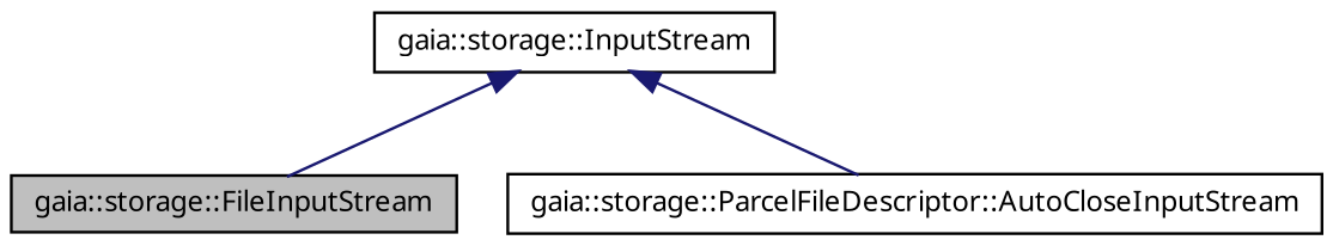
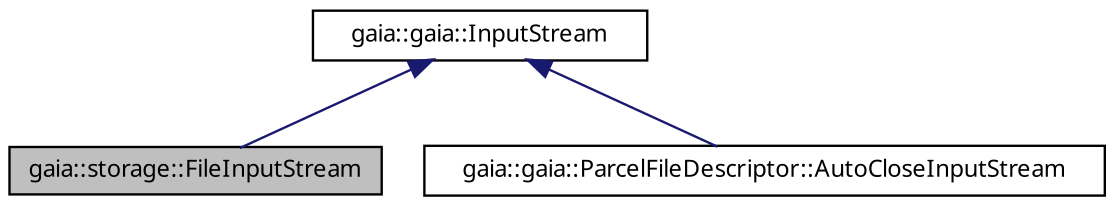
  digraph {
    fontname="Noto Sans"
    node [color=black fillcolor=white fontname="Noto Sans" fontsize=10 shape=record style=filled]
    edge [color=midnightblue dir=back fontname="Noto Sans" fontsize=10 labelfontname=Helvetica labelfontsize=10 style=solid]
    n1 [fillcolor=grey75 fontcolor=black height=0.2 label="gaia::storage::FileInputStream" width=0.4]
-   n2 [height=0.2 label="gaia::storage::ParcelFileDescriptor::AutoCloseInputStream" width=0.4]
-   n3 [height=0.2 label="gaia::storage::InputStream" width=0.4]
+   n2 [height=0.2 label="gaia::gaia::ParcelFileDescriptor::AutoCloseInputStream" width=0.4]
+   n3 [height=0.2 label="gaia::gaia::InputStream" width=0.4]
    n3 -> n1
    n3 -> n2
  }
